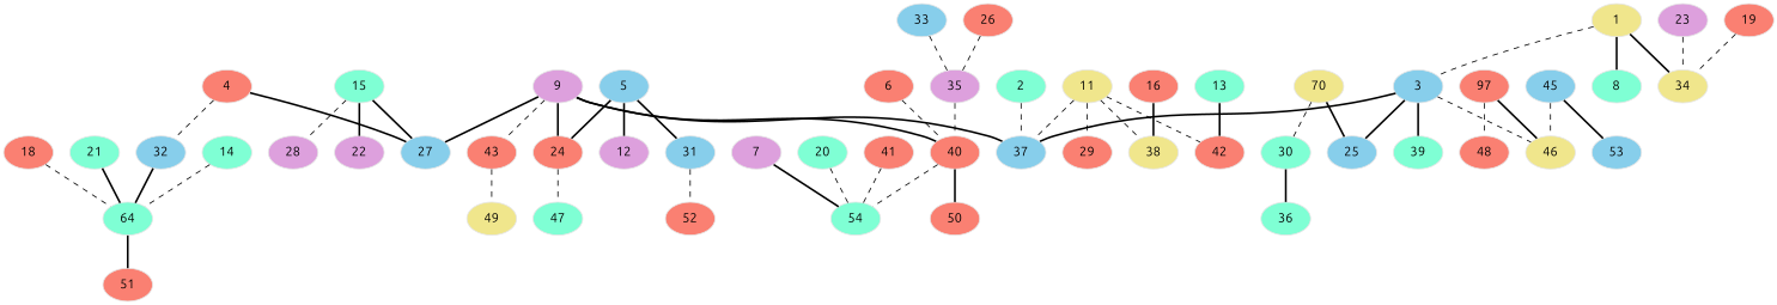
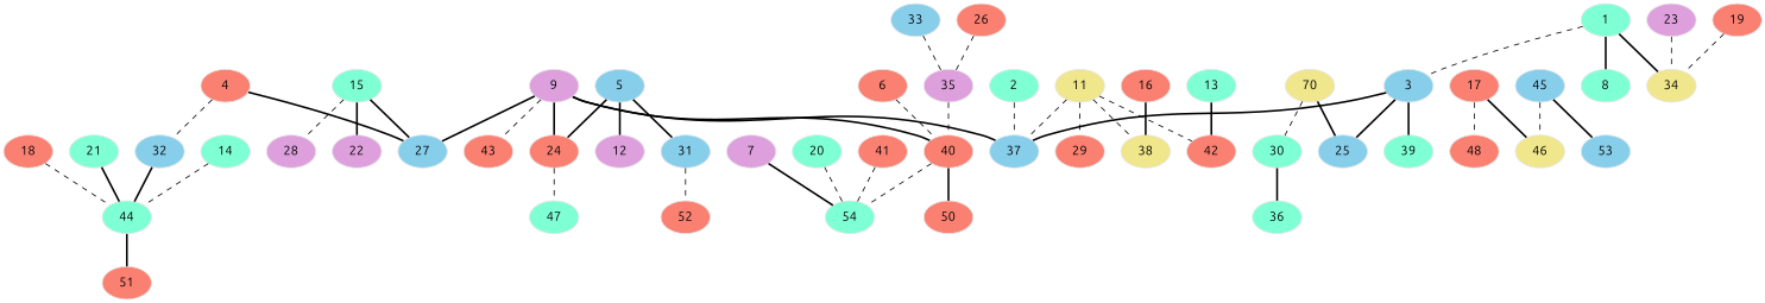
  graph {
    fontname=Ubuntu
    node [color=gray90 fillcolor=salmon fontname=Ubuntu style=filled]
    edge [fontname=Ubuntu style=dashed weight=1.0]
-   1 [fillcolor=khaki]
+   1 [fillcolor=aquamarine]
    3 [fillcolor=skyblue]
    8 [fillcolor=aquamarine]
    34 [fillcolor=khaki]
    37 [fillcolor=skyblue]
    25 [fillcolor=skyblue]
    39 [fillcolor=aquamarine]
    46 [fillcolor=khaki]
    2 [fillcolor=aquamarine]
    27 [fillcolor=skyblue]
    4
    32 [fillcolor=skyblue]
-   44 [fillcolor=aquamarine label=64]
+   44 [fillcolor=aquamarine]
    5 [fillcolor=skyblue]
    12 [fillcolor=plum]
    24
    31 [fillcolor=skyblue]
    47 [fillcolor=aquamarine]
    52
    6
    40
    54 [fillcolor=aquamarine]
    50
    7 [fillcolor=plum]
    9 [fillcolor=plum]
    43
-   49 [fillcolor=khaki]
    n28 [fillcolor=khaki label=70]
    30 [fillcolor=aquamarine]
    36 [fillcolor=aquamarine]
    11 [fillcolor=khaki]
    29
    38 [fillcolor=khaki]
    42
    13 [fillcolor=aquamarine]
    14 [fillcolor=aquamarine]
    51
    15 [fillcolor=aquamarine]
    22 [fillcolor=plum]
    28 [fillcolor=plum]
    16
-   17 [label=97]
+   17
    48
    18
    19
    20 [fillcolor=aquamarine]
    21 [fillcolor=aquamarine]
    23 [fillcolor=plum]
    35 [fillcolor=plum]
    26
    33 [fillcolor=skyblue]
    41
    45 [fillcolor=skyblue]
    53 [fillcolor=skyblue]
    1 -- 3
    1 -- 8 [style=bold]
    1 -- 34 [style=bold]
    3 -- 37 [style=bold]
    3 -- 25 [style=bold]
    3 -- 39 [style=bold]
-   3 -- 46
    2 -- 37
    4 -- 27 [style=bold]
    4 -- 32
    32 -- 44 [style=bold]
    44 -- 51 [style=bold]
    5 -- 12 [style=bold]
    5 -- 24 [style=bold]
    5 -- 31 [style=bold]
    24 -- 47
    31 -- 52
    6 -- 40
    40 -- 54
    40 -- 50 [style=bold]
    7 -- 54 [style=bold]
    9 -- 37 [style=bold]
    9 -- 27 [style=bold]
    9 -- 24 [style=bold]
    9 -- 40 [style=bold]
    9 -- 43
-   43 -- 49
    n28 -- 25 [style=bold]
    n28 -- 30
    30 -- 36 [style=bold]
    11 -- 37
    11 -- 29
    11 -- 38
    11 -- 42
    13 -- 42 [style=bold]
    14 -- 44
    15 -- 27 [style=bold]
    15 -- 22 [style=bold]
    15 -- 28
    16 -- 38 [style=bold]
    17 -- 46 [style=bold]
    17 -- 48
    18 -- 44
    19 -- 34
    20 -- 54
    21 -- 44 [style=bold]
    23 -- 34
    35 -- 40
    26 -- 35
    33 -- 35
    41 -- 54
    45 -- 46
    45 -- 53 [style=bold]
  }
